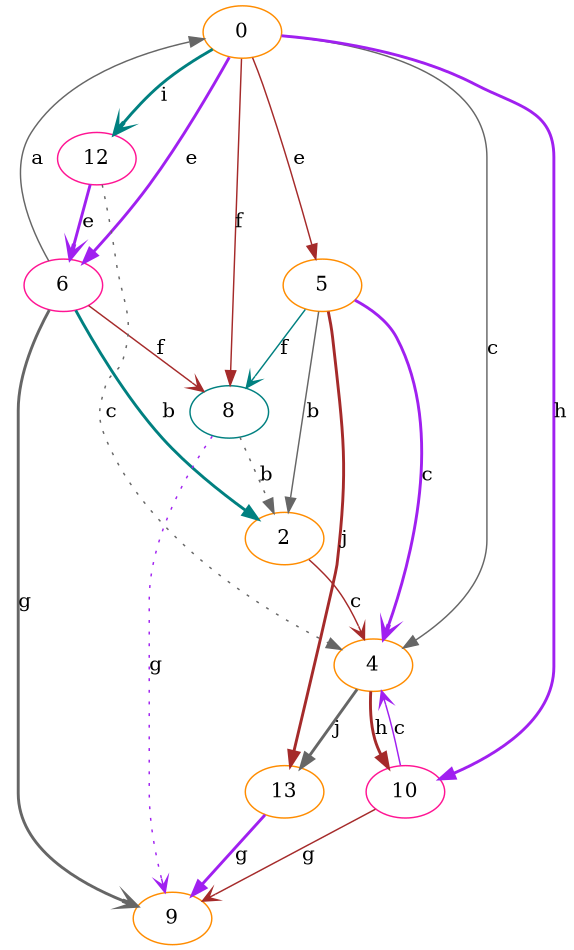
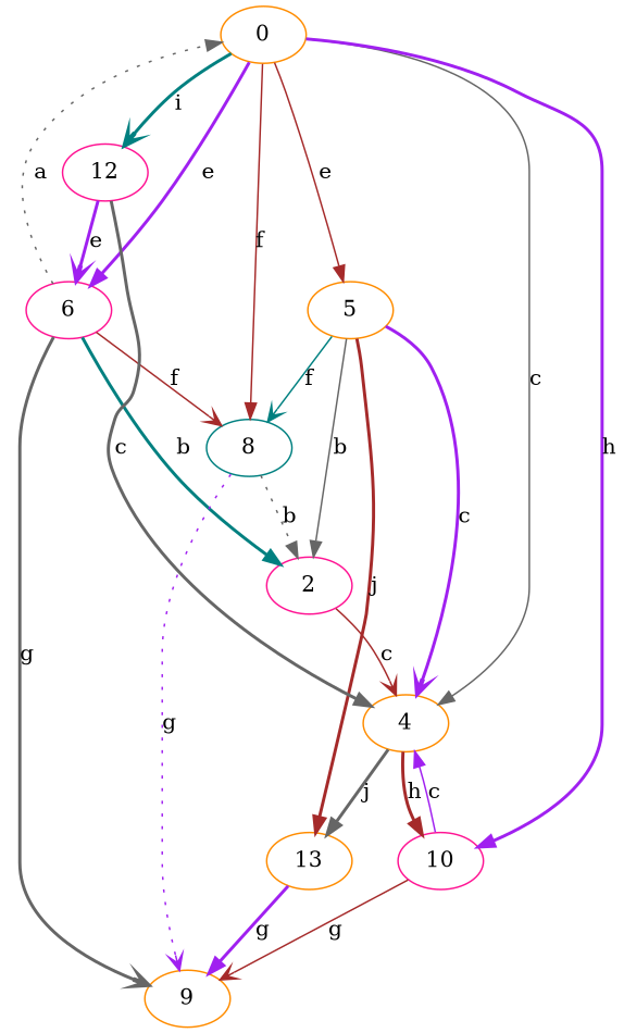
  strict digraph {
    node [color=darkorange]
    edge [arrowhead=normal color=gray40 style=bold]
    0
    4
    5
    6 [color=deeppink]
    8 [color=teal]
    10 [color=deeppink]
    12 [color=deeppink]
    13
-   2
+   2 [color=deeppink]
    9
    0 -> 4 [label=c style=solid]
    0 -> 5 [color=brown label=e style=solid]
    0 -> 6 [color=purple label=e]
    0 -> 8 [color=brown label=f style=solid]
    0 -> 10 [color=purple label=h]
    0 -> 12 [arrowhead=vee color=teal label=i]
    4 -> 10 [color=brown label=h]
    4 -> 13 [label=j]
    5 -> 4 [arrowhead=vee color=purple label=c]
    5 -> 8 [arrowhead=vee color=teal label=f style=solid]
    5 -> 13 [color=brown label=j]
    5 -> 2 [label=b style=solid]
-   6 -> 0 [label=a style=solid]
+   6 -> 0 [label=a style=dotted]
    6 -> 8 [arrowhead=vee color=brown label=f style=solid]
    6 -> 2 [color=teal label=b]
    6 -> 9 [arrowhead=vee label=g]
    8 -> 2 [label=b style=dotted]
    8 -> 9 [arrowhead=vee color=purple label=g style=dotted]
-   10 -> 4 [arrowhead=vee color=purple label=c style=solid]
+   10 -> 4 [color=purple label=c style=solid]
    10 -> 9 [arrowhead=vee color=brown label=g style=solid]
-   12 -> 4 [label=c style=dotted]
+   12 -> 4 [label=c]
    12 -> 6 [arrowhead=vee color=purple label=e]
    13 -> 9 [color=purple label=g]
    2 -> 4 [arrowhead=vee color=brown label=c style=solid]
  }
